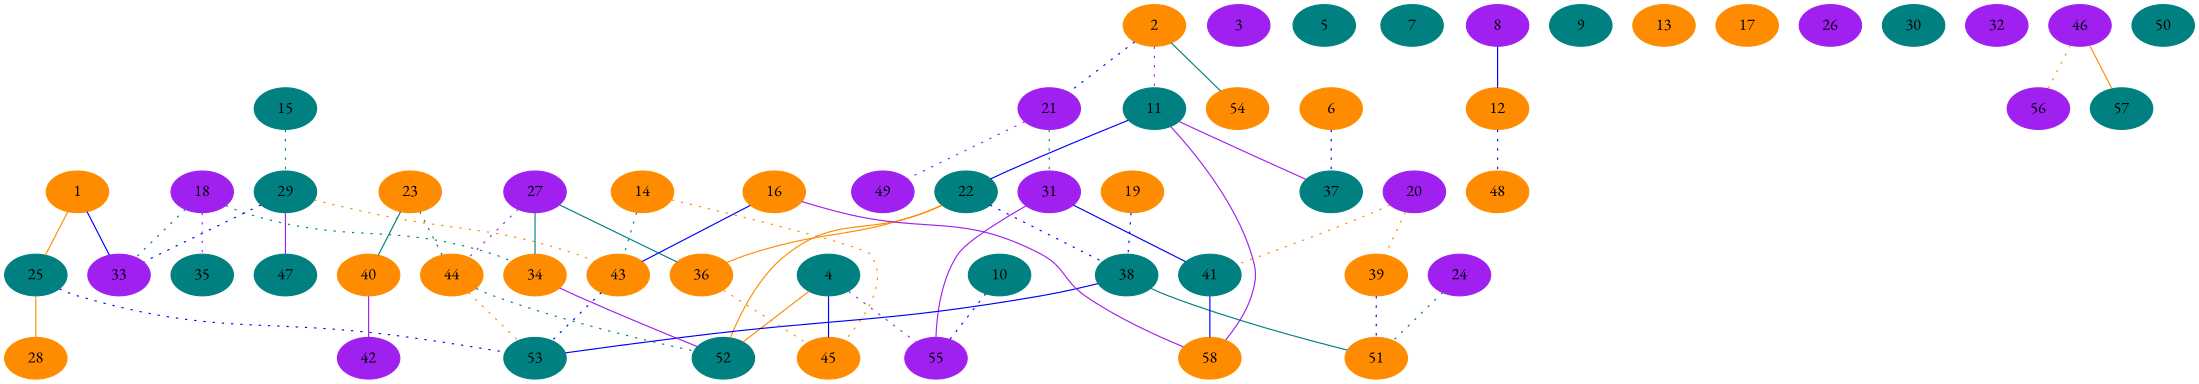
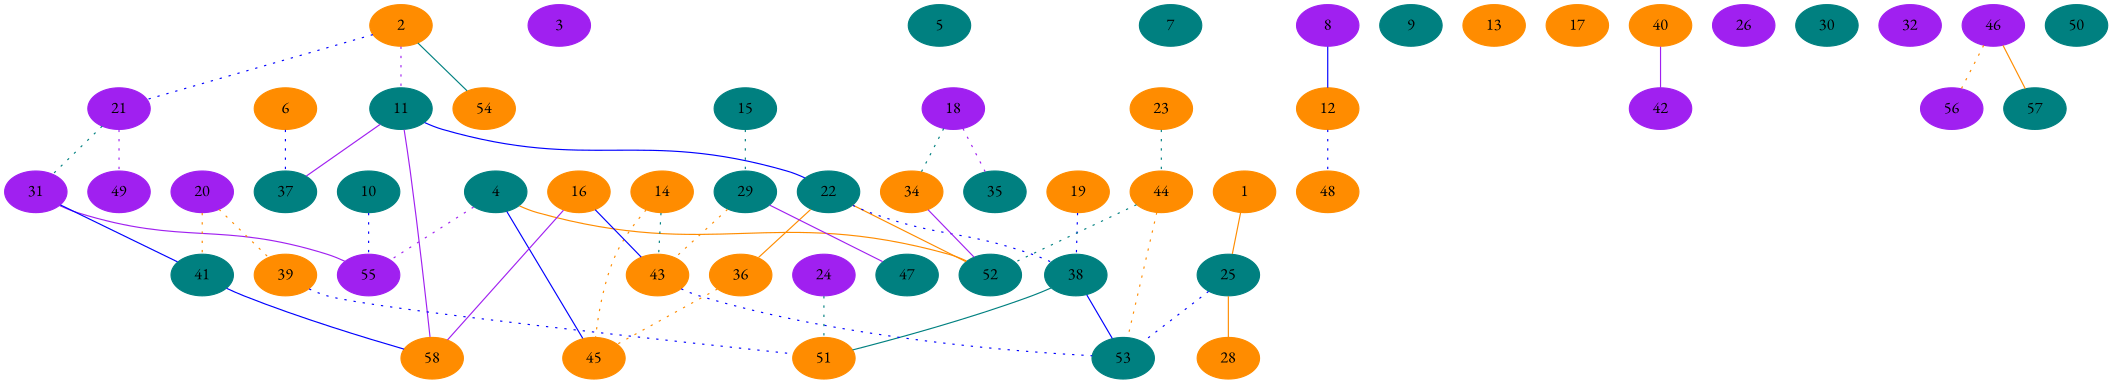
  graph {
    fontname="EB Garamond"
    node [color=darkorange fontname="EB Garamond" style=filled]
    edge [color=blue fontname="EB Garamond" style=dotted]
    25 [color=teal]
    1
-   33 [color=purple]
    28
    53 [color=teal]
    11 [color=teal]
    2
    21 [color=purple]
    54
    37 [color=teal]
    22 [color=teal]
    58
    31 [color=purple]
    49 [color=purple]
    3 [color=purple]
    4 [color=teal]
    45
    52 [color=teal]
    55 [color=purple]
    5 [color=teal]
    6
    7 [color=teal]
    8 [color=purple]
    12
    48
    9 [color=teal]
    10 [color=teal]
    38 [color=teal]
    36
    13
    14
    43
    15 [color=teal]
    29 [color=teal]
    47 [color=teal]
    16
    17
    18 [color=purple]
    34
    35 [color=teal]
    19
    51
    20 [color=purple]
    39
    41 [color=teal]
    23
    40
    44
    42 [color=purple]
    24 [color=purple]
    26 [color=purple]
-   27 [color=purple]
    30 [color=teal]
    32 [color=purple]
    46 [color=purple]
    56 [color=purple]
    57 [color=teal]
    50 [color=teal]
    25 -- 28 [color=darkorange style=solid]
    25 -- 53
    1 -- 25 [color=darkorange style=solid]
-   1 -- 33 [style=solid]
    11 -- 37 [color=purple style=solid]
    11 -- 22 [style=solid]
    11 -- 58 [color=purple style=solid]
    2 -- 11 [color=purple]
    2 -- 21
    2 -- 54 [color=teal style=solid]
    21 -- 31 [color=teal]
    21 -- 49 [color=purple]
    22 -- 52 [color=darkorange style=solid]
    22 -- 38
    22 -- 36 [color=darkorange style=solid]
    31 -- 55 [color=purple style=solid]
    31 -- 41 [style=solid]
    4 -- 45 [style=solid]
    4 -- 52 [color=darkorange style=solid]
    4 -- 55 [color=purple]
    6 -- 37
    8 -- 12 [style=solid]
    12 -- 48
    10 -- 55
    38 -- 53 [style=solid]
    38 -- 51 [color=teal style=solid]
    36 -- 45 [color=darkorange]
    14 -- 45 [color=darkorange]
    14 -- 43 [color=teal]
    43 -- 53
    15 -- 29 [color=teal]
-   29 -- 33
    29 -- 43 [color=darkorange]
    29 -- 47 [color=purple style=solid]
    16 -- 58 [color=purple style=solid]
    16 -- 43 [style=solid]
-   18 -- 33 [color=teal]
    18 -- 34 [color=teal]
    18 -- 35 [color=purple]
    34 -- 52 [color=purple style=solid]
    19 -- 38
    20 -- 39 [color=darkorange]
    20 -- 41 [color=darkorange]
    39 -- 51
    41 -- 58 [style=solid]
-   23 -- 40 [color=teal style=solid]
    23 -- 44 [color=teal]
    40 -- 42 [color=purple style=solid]
    44 -- 53 [color=darkorange]
    44 -- 52 [color=teal]
    24 -- 51 [color=teal]
-   27 -- 36 [color=teal style=solid]
-   27 -- 34 [color=teal style=solid]
-   27 -- 44 [color=purple]
    46 -- 56 [color=darkorange]
    46 -- 57 [color=darkorange style=solid]
  }
